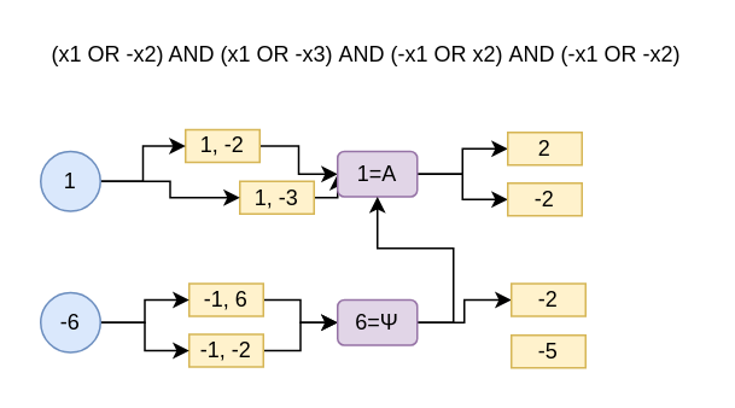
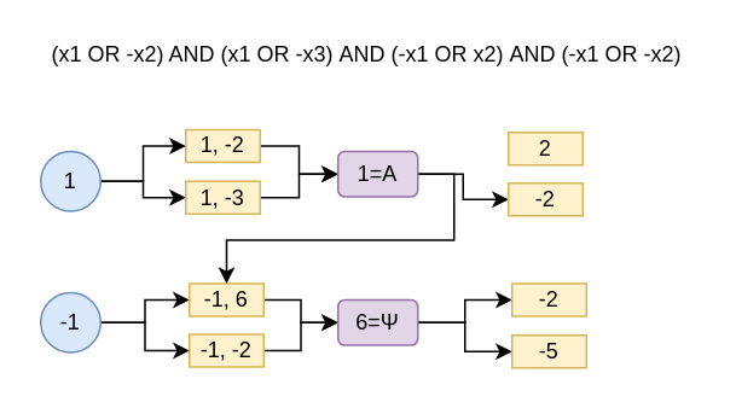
  <mxCell id="0" />
  <mxCell id="1" parent="0" />
  <mxCell id="2" style="edgeStyle=orthogonalEdgeStyle;rounded=0;orthogonalLoop=1;jettySize=auto;html=1;exitX=1;exitY=0.5;exitDx=0;exitDy=0;" edge="1" parent="1" source="3" target="18"><mxGeometry relative="1" as="geometry" /></mxCell>
  <mxCell id="3" value="1, -2" style="rounded=0;whiteSpace=wrap;html=1;fillColor=#fff2cc;strokeColor=#d6b656;" vertex="1" parent="1"><mxGeometry x="102" y="71" width="41" height="18" as="geometry" /></mxCell>
  <mxCell id="4" style="edgeStyle=orthogonalEdgeStyle;rounded=0;orthogonalLoop=1;jettySize=auto;html=1;exitX=1;exitY=0.5;exitDx=0;exitDy=0;entryX=0;entryY=0.5;entryDx=0;entryDy=0;" edge="1" parent="1" source="5" target="21"><mxGeometry relative="1" as="geometry" /></mxCell>
  <mxCell id="5" value="-1, 6" style="rounded=0;whiteSpace=wrap;html=1;fillColor=#fff2cc;strokeColor=#d6b656;" vertex="1" parent="1"><mxGeometry x="104" y="156" width="41" height="18" as="geometry" /></mxCell>
  <mxCell id="6" style="edgeStyle=orthogonalEdgeStyle;rounded=0;orthogonalLoop=1;jettySize=auto;html=1;exitX=1;exitY=0.5;exitDx=0;exitDy=0;" edge="1" parent="1" source="7" target="21"><mxGeometry relative="1" as="geometry" /></mxCell>
  <mxCell id="7" value="-1, -2" style="rounded=0;whiteSpace=wrap;html=1;fillColor=#fff2cc;strokeColor=#d6b656;" vertex="1" parent="1"><mxGeometry x="104" y="184" width="41" height="18" as="geometry" /></mxCell>
  <mxCell id="8" style="edgeStyle=orthogonalEdgeStyle;rounded=0;orthogonalLoop=1;jettySize=auto;html=1;exitX=1;exitY=0.5;exitDx=0;exitDy=0;entryX=0;entryY=0.5;entryDx=0;entryDy=0;" edge="1" parent="1" source="9" target="18"><mxGeometry relative="1" as="geometry" /></mxCell>
- <mxCell id="9" value="1, -3" style="rounded=0;whiteSpace=wrap;html=1;fillColor=#fff2cc;strokeColor=#d6b656;" vertex="1" parent="1"><mxGeometry x="132" y="99.5" width="41" height="18" as="geometry" /></mxCell>
+ <mxCell id="9" value="1, -3" style="rounded=0;whiteSpace=wrap;html=1;fillColor=#fff2cc;strokeColor=#d6b656;" vertex="1" parent="1"><mxGeometry x="102" y="99.5" width="41" height="18" as="geometry" /></mxCell>
  <mxCell id="10" style="edgeStyle=orthogonalEdgeStyle;rounded=0;orthogonalLoop=1;jettySize=auto;html=1;exitX=1;exitY=0.5;exitDx=0;exitDy=0;entryX=0;entryY=0.5;entryDx=0;entryDy=0;" edge="1" parent="1" source="12" target="3"><mxGeometry relative="1" as="geometry" /></mxCell>
  <mxCell id="11" style="edgeStyle=orthogonalEdgeStyle;rounded=0;orthogonalLoop=1;jettySize=auto;html=1;exitX=1;exitY=0.5;exitDx=0;exitDy=0;entryX=0;entryY=0.5;entryDx=0;entryDy=0;" edge="1" parent="1" source="12" target="9"><mxGeometry relative="1" as="geometry" /></mxCell>
  <mxCell id="12" value="1" style="ellipse;whiteSpace=wrap;html=1;aspect=fixed;fillColor=#dae8fc;strokeColor=#6c8ebf;" vertex="1" parent="1"><mxGeometry x="22" y="83" width="33" height="33" as="geometry" /></mxCell>
  <mxCell id="13" style="edgeStyle=orthogonalEdgeStyle;rounded=0;orthogonalLoop=1;jettySize=auto;html=1;exitX=1;exitY=0.5;exitDx=0;exitDy=0;entryX=0;entryY=0.5;entryDx=0;entryDy=0;" edge="1" parent="1" source="15" target="5"><mxGeometry relative="1" as="geometry" /></mxCell>
  <mxCell id="14" style="edgeStyle=orthogonalEdgeStyle;rounded=0;orthogonalLoop=1;jettySize=auto;html=1;exitX=1;exitY=0.5;exitDx=0;exitDy=0;entryX=0;entryY=0.5;entryDx=0;entryDy=0;" edge="1" parent="1" source="15" target="7"><mxGeometry relative="1" as="geometry" /></mxCell>
- <mxCell id="15" value="-6" style="ellipse;whiteSpace=wrap;html=1;aspect=fixed;fillColor=#dae8fc;strokeColor=#6c8ebf;" vertex="1" parent="1"><mxGeometry x="22" y="161" width="33" height="33" as="geometry" /></mxCell>
- <mxCell id="16" style="edgeStyle=orthogonalEdgeStyle;rounded=0;orthogonalLoop=1;jettySize=auto;html=1;exitX=1;exitY=0.5;exitDx=0;exitDy=0;entryX=0;entryY=0.5;entryDx=0;entryDy=0;" edge="1" parent="1" source="18" target="22"><mxGeometry relative="1" as="geometry" /></mxCell>
+ <mxCell id="15" value="-1" style="ellipse;whiteSpace=wrap;html=1;aspect=fixed;fillColor=#dae8fc;strokeColor=#6c8ebf;" vertex="1" parent="1"><mxGeometry x="22" y="161" width="33" height="33" as="geometry" /></mxCell>
+ <mxCell id="16" style="edgeStyle=orthogonalEdgeStyle;rounded=0;orthogonalLoop=1;jettySize=auto;html=1;exitX=1;exitY=0.5;exitDx=0;exitDy=0;" edge="1" parent="1" source="18" target="5"><mxGeometry relative="1" as="geometry" /></mxCell>
  <mxCell id="17" style="edgeStyle=orthogonalEdgeStyle;rounded=0;orthogonalLoop=1;jettySize=auto;html=1;exitX=1;exitY=0.5;exitDx=0;exitDy=0;entryX=0;entryY=0.5;entryDx=0;entryDy=0;" edge="1" parent="1" source="18" target="23"><mxGeometry relative="1" as="geometry" /></mxCell>
  <mxCell id="18" value="1=A" style="rounded=1;whiteSpace=wrap;html=1;fillColor=#e1d5e7;strokeColor=#9673a6;" vertex="1" parent="1"><mxGeometry x="186" y="83" width="44" height="25" as="geometry" /></mxCell>
  <mxCell id="19" style="edgeStyle=orthogonalEdgeStyle;rounded=0;orthogonalLoop=1;jettySize=auto;html=1;exitX=1;exitY=0.5;exitDx=0;exitDy=0;entryX=0;entryY=0.5;entryDx=0;entryDy=0;" edge="1" parent="1" source="21" target="24"><mxGeometry relative="1" as="geometry" /></mxCell>
- <mxCell id="20" style="edgeStyle=orthogonalEdgeStyle;rounded=0;orthogonalLoop=1;jettySize=auto;html=1;exitX=1;exitY=0.5;exitDx=0;exitDy=0;" edge="1" parent="1" source="21" target="18"><mxGeometry relative="1" as="geometry" /></mxCell>
+ <mxCell id="20" style="edgeStyle=orthogonalEdgeStyle;rounded=0;orthogonalLoop=1;jettySize=auto;html=1;exitX=1;exitY=0.5;exitDx=0;exitDy=0;entryX=0;entryY=0.5;entryDx=0;entryDy=0;" edge="1" parent="1" source="21" target="25"><mxGeometry relative="1" as="geometry" /></mxCell>
  <mxCell id="21" value="6=Ψ" style="rounded=1;whiteSpace=wrap;html=1;fillColor=#e1d5e7;strokeColor=#9673a6;" vertex="1" parent="1"><mxGeometry x="186" y="165" width="44" height="25" as="geometry" /></mxCell>
  <mxCell id="22" value="2" style="rounded=0;whiteSpace=wrap;html=1;fillColor=#fff2cc;strokeColor=#d6b656;" vertex="1" parent="1"><mxGeometry x="280" y="72.5" width="41" height="18" as="geometry" /></mxCell>
  <mxCell id="23" value="-2" style="rounded=0;whiteSpace=wrap;html=1;fillColor=#fff2cc;strokeColor=#d6b656;" vertex="1" parent="1"><mxGeometry x="280" y="100.5" width="41" height="18" as="geometry" /></mxCell>
  <mxCell id="24" value="-2" style="rounded=0;whiteSpace=wrap;html=1;fillColor=#fff2cc;strokeColor=#d6b656;" vertex="1" parent="1"><mxGeometry x="282" y="156" width="41" height="18" as="geometry" /></mxCell>
  <mxCell id="25" value="-5" style="rounded=0;whiteSpace=wrap;html=1;fillColor=#fff2cc;strokeColor=#d6b656;" vertex="1" parent="1"><mxGeometry x="282" y="184.5" width="41" height="18" as="geometry" /></mxCell>
  <mxCell id="26" value="(x1 OR -x2) AND (x1 OR -x3)&amp;nbsp;AND (-x1 OR x2)&amp;nbsp;AND (-x1 OR -x2)" style="text;html=1;strokeColor=none;fillColor=none;align=center;verticalAlign=middle;whiteSpace=wrap;rounded=0;" vertex="1" parent="1"><mxGeometry x="20" y="20" width="364" height="20" as="geometry" /></mxCell>
